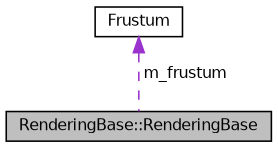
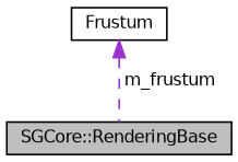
  digraph {
    node [color=black fontname=Helvetica fontsize=10 shape=record style=filled]
-   n1 [fillcolor=grey75 fontcolor=black height=0.2 label="RenderingBase::RenderingBase" width=0.4]
+   n1 [fillcolor=grey75 fontcolor=black height=0.2 label="SGCore::RenderingBase" width=0.4]
    n2 [fillcolor=white height=0.2 label=Frustum width=0.4]
    n2 -> n1 [color=darkorchid3 dir=back fontname=Helvetica fontsize=10 label=" m_frustum" labelfontname=Helvetica labelfontsize=10 style=dashed]
  }
